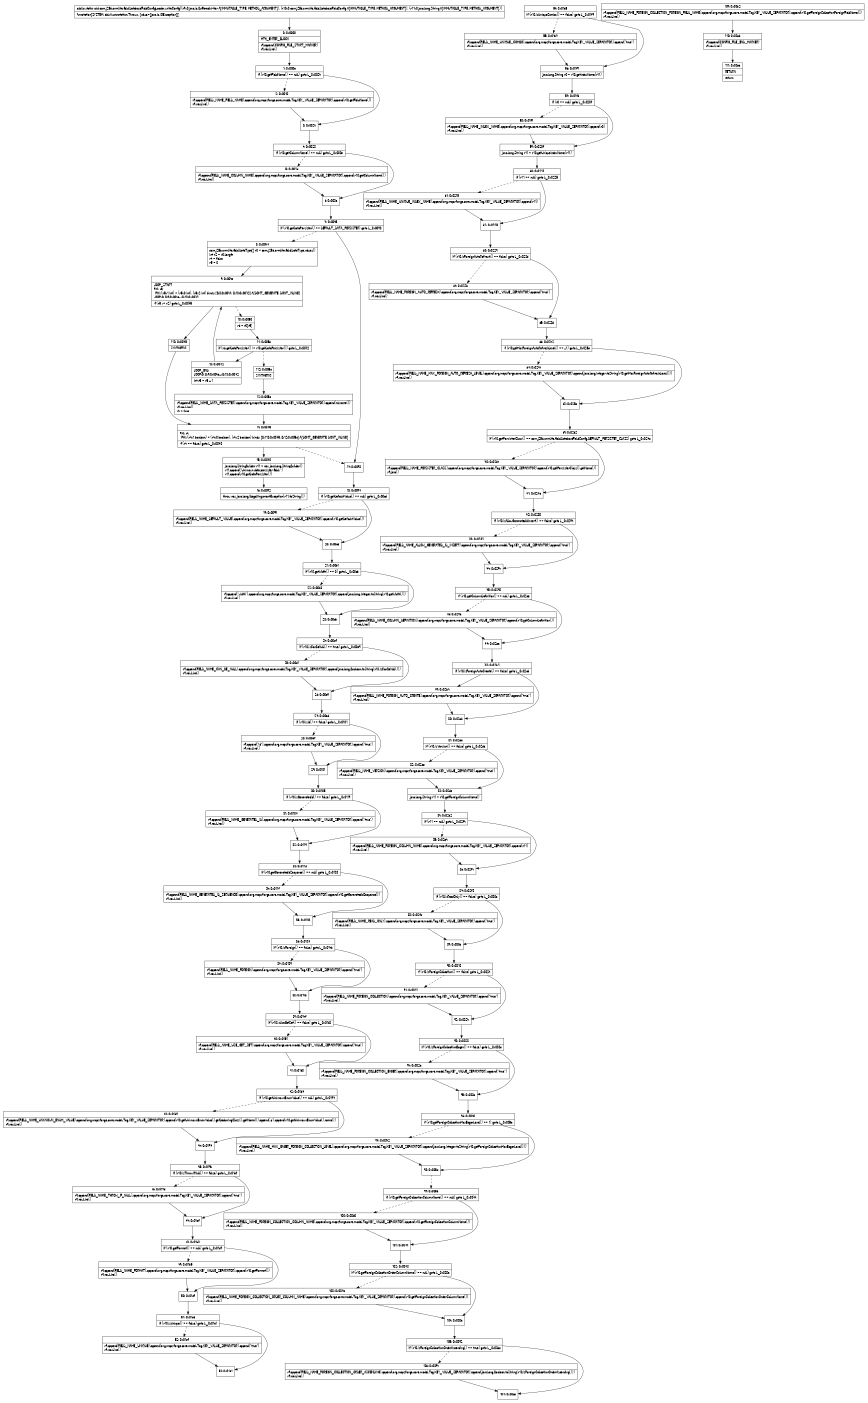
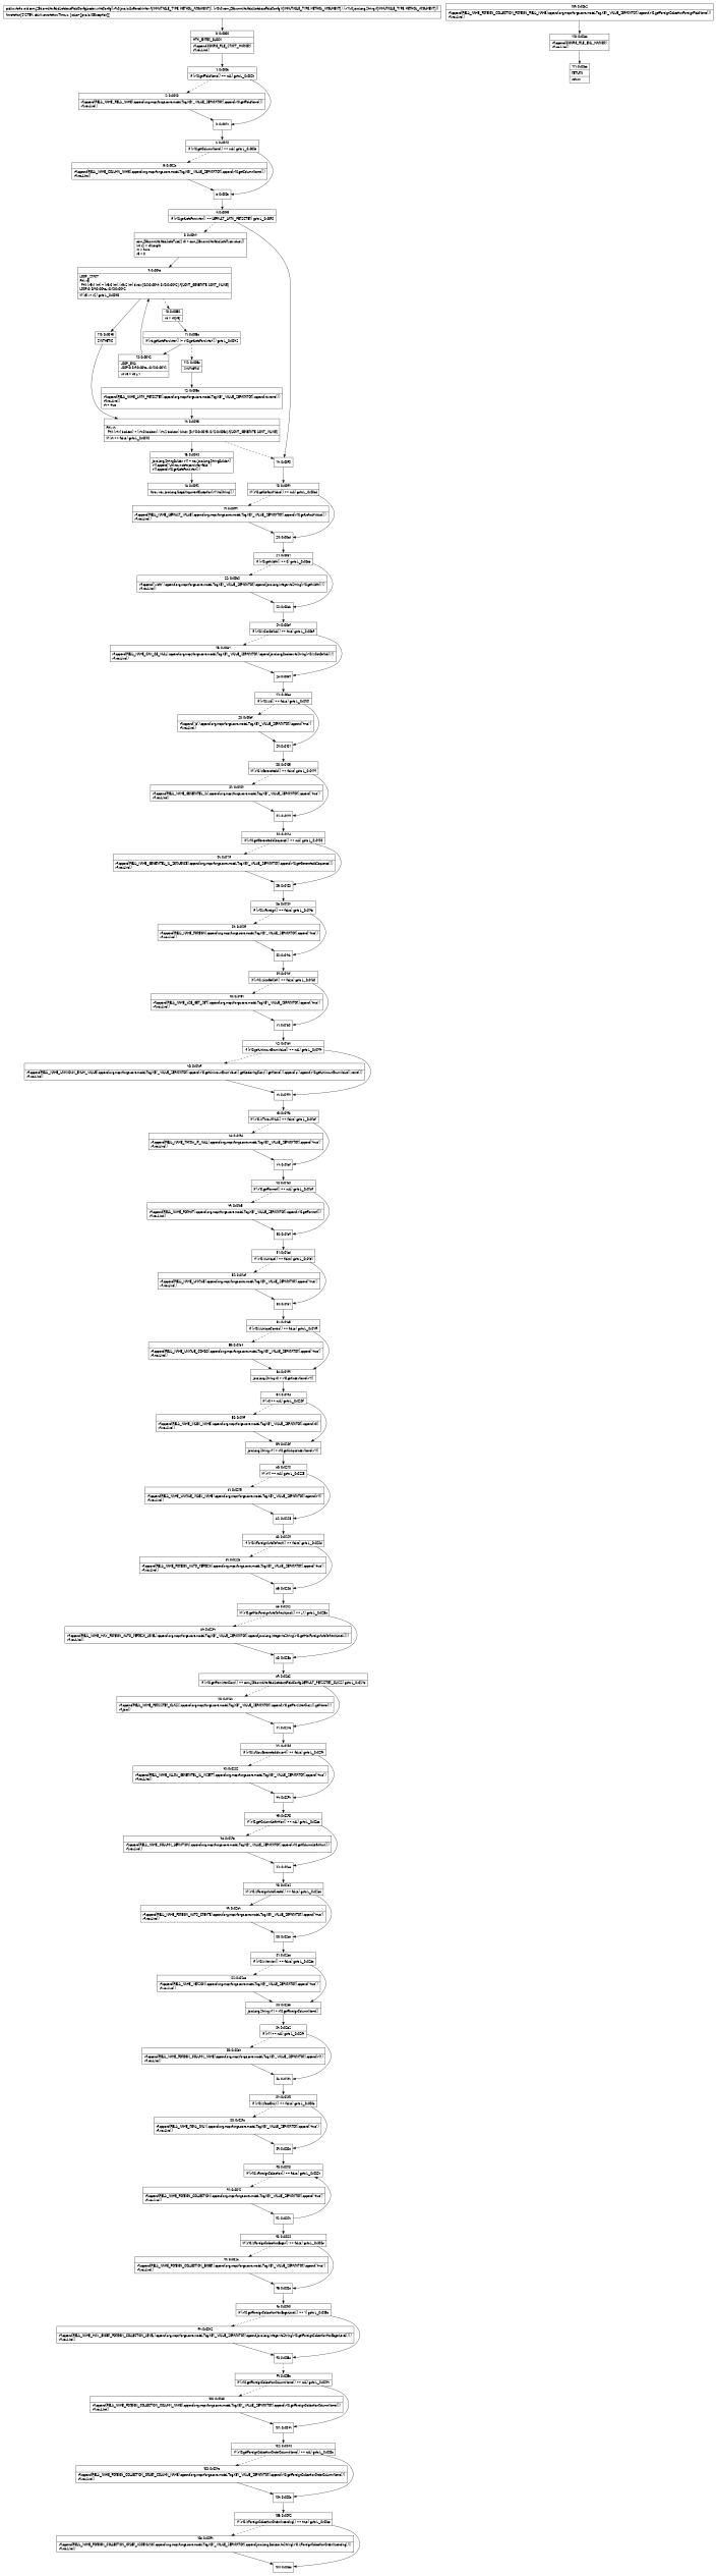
  digraph {
    fontname="Patrick Hand"
    node [fontname="Patrick Hand" shape=record]
    edge [fontname="Patrick Hand"]
    n1 [label="{0\:\ 0x0000|MTH_ENTER_BLOCK\l|r9.append(CONFIG_FILE_START_MARKER)\lr9.newLine()\l}"]
    n2 [label="{1\:\ 0x000e|if (r10.getFieldName() == null) goto L_0x0024\l}"]
    n3 [label="{2\:\ 0x0010|r9.append(FIELD_NAME_FIELD_NAME).append(org.mapsforge.core.model.Tag.KEY_VALUE_SEPARATOR).append(r10.getFieldName())\lr9.newLine()\l}"]
    n4 [label="{3\:\ 0x0024}"]
    n5 [label="{4\:\ 0x0028|if (r10.getColumnName() == null) goto L_0x003e\l}"]
    n6 [label="{5\:\ 0x002a|r9.append(FIELD_NAME_COLUMN_NAME).append(org.mapsforge.core.model.Tag.KEY_VALUE_SEPARATOR).append(r10.getColumnName())\lr9.newLine()\l}"]
    n7 [label="{6\:\ 0x003e}"]
    n8 [label="{7\:\ 0x0045|if (r10.getDataPersister() == DEFAULT_DATA_PERSISTER) goto L_0x0093\l}"]
    n9 [label="{8\:\ 0x0047|com.j256.ormlite.field.DataType[] r0 = com.j256.ormlite.field.DataType.values()\lint r2 = r0.length\lr4 = false\lr5 = 0\l}"]
    n10 [label="{17\:\ 0x0093}"]
    n11 [label="{9\:\ 0x004e|LOOP_START\lPHI: r5 \l  PHI: (r5v1 int) = (r5v0 int), (r5v2 int) binds: [B:8:0x0047, B:13:0x0072] A[DONT_GENERATE, DONT_INLINE]\lLOOP:0: B:9:0x004e\-\>B:13:0x0072\l|if (r5 \>= r2) goto L_0x0075\l}"]
    n12 [label="{18\:\ 0x0097|if (r10.getDefaultValue() == null) goto L_0x00ad\l}"]
    n13 [label="{10\:\ 0x0050|r6 = r0[r5]\l}"]
    n14 [label="{113\:\ 0x0075|SYNTHETIC\l}"]
    n15 [label="{11\:\ 0x005a|if (r6.getDataPersister() != r10.getDataPersister()) goto L_0x0072\l}"]
    n16 [label="{14\:\ 0x0075|PHI: r4 \l  PHI: (r4v1 boolean) = (r4v0 boolean), (r4v2 boolean) binds: [B:113:0x0075, B:12:0x005c] A[DONT_GENERATE, DONT_INLINE]\l|if (r4 == false) goto L_0x0078\l}"]
    n17 [label="{13\:\ 0x0072|LOOP_END\lLOOP:0: B:9:0x004e\-\>B:13:0x0072\l|int r5 = r5 + 1\l}"]
    n18 [label="{112\:\ 0x005c|SYNTHETIC\l}"]
    n19 [label="{12\:\ 0x005c|r9.append(FIELD_NAME_DATA_PERSISTER).append(org.mapsforge.core.model.Tag.KEY_VALUE_SEPARATOR).append(r6.name())\lr9.newLine()\lr4 = true\l}"]
    n20 [label="{15\:\ 0x0078|java.lang.StringBuilder r11 = new java.lang.StringBuilder()\lr11.append(\"Unknown data persister field: \")\lr11.append(r10.getDataPersister())\l}"]
    n21 [label="{16\:\ 0x0092|throw new java.lang.IllegalArgumentException(r11.toString())\l}"]
    n22 [label="{19\:\ 0x0099|r9.append(FIELD_NAME_DEFAULT_VALUE).append(org.mapsforge.core.model.Tag.KEY_VALUE_SEPARATOR).append(r10.getDefaultValue())\lr9.newLine()\l}"]
    n23 [label="{20\:\ 0x00ad}"]
    n24 [label="{21\:\ 0x00b1|if (r10.getWidth() == 0) goto L_0x00cb\l}"]
    n25 [label="{22\:\ 0x00b3|r9.append(\"width\").append(org.mapsforge.core.model.Tag.KEY_VALUE_SEPARATOR).append(java.lang.Integer.toString(r10.getWidth()))\lr9.newLine()\l}"]
    n26 [label="{23\:\ 0x00cb}"]
    n27 [label="{24\:\ 0x00cf|if (r10.isCanBeNull() == true) goto L_0x00e9\l}"]
    n28 [label="{25\:\ 0x00d1|r9.append(FIELD_NAME_CAN_BE_NULL).append(org.mapsforge.core.model.Tag.KEY_VALUE_SEPARATOR).append(java.lang.Boolean.toString(r10.isCanBeNull()))\lr9.newLine()\l}"]
    n29 [label="{26\:\ 0x00e9}"]
    n30 [label="{27\:\ 0x00ed|if (r10.isId() == false) goto L_0x0101\l}"]
    n31 [label="{28\:\ 0x00ef|r9.append(\"id\").append(org.mapsforge.core.model.Tag.KEY_VALUE_SEPARATOR).append(\"true\")\lr9.newLine()\l}"]
    n32 [label="{29\:\ 0x0101}"]
    n33 [label="{30\:\ 0x0105|if (r10.isGeneratedId() == false) goto L_0x0119\l}"]
    n34 [label="{31\:\ 0x0107|r9.append(FIELD_NAME_GENERATED_ID).append(org.mapsforge.core.model.Tag.KEY_VALUE_SEPARATOR).append(\"true\")\lr9.newLine()\l}"]
    n35 [label="{32\:\ 0x0119}"]
    n36 [label="{33\:\ 0x011d|if (r10.getGeneratedIdSequence() == null) goto L_0x0133\l}"]
    n37 [label="{34\:\ 0x011f|r9.append(FIELD_NAME_GENERATED_ID_SEQUENCE).append(org.mapsforge.core.model.Tag.KEY_VALUE_SEPARATOR).append(r10.getGeneratedIdSequence())\lr9.newLine()\l}"]
    n38 [label="{35\:\ 0x0133}"]
    n39 [label="{36\:\ 0x0137|if (r10.isForeign() == false) goto L_0x014b\l}"]
    n40 [label="{37\:\ 0x0139|r9.append(FIELD_NAME_FOREIGN).append(org.mapsforge.core.model.Tag.KEY_VALUE_SEPARATOR).append(\"true\")\lr9.newLine()\l}"]
    n41 [label="{38\:\ 0x014b}"]
    n42 [label="{39\:\ 0x014f|if (r10.isUseGetSet() == false) goto L_0x0163\l}"]
    n43 [label="{40\:\ 0x0151|r9.append(FIELD_NAME_USE_GET_SET).append(org.mapsforge.core.model.Tag.KEY_VALUE_SEPARATOR).append(\"true\")\lr9.newLine()\l}"]
    n44 [label="{41\:\ 0x0163}"]
    n45 [label="{42\:\ 0x0167|if (r10.getUnknownEnumValue() == null) goto L_0x0197\l}"]
    n46 [label="{43\:\ 0x0169|r9.append(FIELD_NAME_UNKNOWN_ENUM_VALUE).append(org.mapsforge.core.model.Tag.KEY_VALUE_SEPARATOR).append(r10.getUnknownEnumValue().getDeclaringClass().getName()).append('#').append(r10.getUnknownEnumValue().name())\lr9.newLine()\l}"]
    n47 [label="{44\:\ 0x0197}"]
    n48 [label="{45\:\ 0x019b|if (r10.isThrowIfNull() == false) goto L_0x01af\l}"]
    n49 [label="{46\:\ 0x019d|r9.append(FIELD_NAME_THROW_IF_NULL).append(org.mapsforge.core.model.Tag.KEY_VALUE_SEPARATOR).append(\"true\")\lr9.newLine()\l}"]
    n50 [label="{47\:\ 0x01af}"]
    n51 [label="{48\:\ 0x01b3|if (r10.getFormat() == null) goto L_0x01c9\l}"]
    n52 [label="{49\:\ 0x01b5|r9.append(FIELD_NAME_FORMAT).append(org.mapsforge.core.model.Tag.KEY_VALUE_SEPARATOR).append(r10.getFormat())\lr9.newLine()\l}"]
    n53 [label="{50\:\ 0x01c9}"]
    n54 [label="{51\:\ 0x01cd|if (r10.isUnique() == false) goto L_0x01e1\l}"]
    n55 [label="{52\:\ 0x01cf|r9.append(FIELD_NAME_UNIQUE).append(org.mapsforge.core.model.Tag.KEY_VALUE_SEPARATOR).append(\"true\")\lr9.newLine()\l}"]
    n56 [label="{53\:\ 0x01e1}"]
    n57 [label="{54\:\ 0x01e5|if (r10.isUniqueCombo() == false) goto L_0x01f9\l}"]
    n58 [label="{55\:\ 0x01e7|r9.append(FIELD_NAME_UNIQUE_COMBO).append(org.mapsforge.core.model.Tag.KEY_VALUE_SEPARATOR).append(\"true\")\lr9.newLine()\l}"]
    n59 [label="{56\:\ 0x01f9|java.lang.String r0 = r10.getIndexName(r11)\l}"]
    n60 [label="{57\:\ 0x01fd|if (r0 == null) goto L_0x020f\l}"]
    n61 [label="{58\:\ 0x01ff|r9.append(FIELD_NAME_INDEX_NAME).append(org.mapsforge.core.model.Tag.KEY_VALUE_SEPARATOR).append(r0)\lr9.newLine()\l}"]
    n62 [label="{59\:\ 0x020f|java.lang.String r11 = r10.getUniqueIndexName(r11)\l}"]
    n63 [label="{60\:\ 0x0213|if (r11 == null) goto L_0x0225\l}"]
    n64 [label="{61\:\ 0x0215|r9.append(FIELD_NAME_UNIQUE_INDEX_NAME).append(org.mapsforge.core.model.Tag.KEY_VALUE_SEPARATOR).append(r11)\lr9.newLine()\l}"]
    n65 [label="{62\:\ 0x0225}"]
    n66 [label="{63\:\ 0x0229|if (r10.isForeignAutoRefresh() == false) goto L_0x023d\l}"]
    n67 [label="{64\:\ 0x022b|r9.append(FIELD_NAME_FOREIGN_AUTO_REFRESH).append(org.mapsforge.core.model.Tag.KEY_VALUE_SEPARATOR).append(\"true\")\lr9.newLine()\l}"]
    n68 [label="{65\:\ 0x023d}"]
    n69 [label="{66\:\ 0x0242|if (r10.getMaxForeignAutoRefreshLevel() == \-1) goto L_0x025c\l}"]
    n70 [label="{67\:\ 0x0244|r9.append(FIELD_NAME_MAX_FOREIGN_AUTO_REFRESH_LEVEL).append(org.mapsforge.core.model.Tag.KEY_VALUE_SEPARATOR).append(java.lang.Integer.toString(r10.getMaxForeignAutoRefreshLevel()))\lr9.newLine()\l}"]
    n71 [label="{68\:\ 0x025c}"]
    n72 [label="{69\:\ 0x0262|if (r10.getPersisterClass() == com.j256.ormlite.field.DatabaseFieldConfig.DEFAULT_PERSISTER_CLASS) goto L_0x027c\l}"]
    n73 [label="{70\:\ 0x0264|r9.append(FIELD_NAME_PERSISTER_CLASS).append(org.mapsforge.core.model.Tag.KEY_VALUE_SEPARATOR).append(r10.getPersisterClass().getName())\lr9.java()\l}"]
    n74 [label="{71\:\ 0x027c}"]
    n75 [label="{72\:\ 0x0280|if (r10.isAllowGeneratedIdInsert() == false) goto L_0x0294\l}"]
    n76 [label="{73\:\ 0x0282|r9.append(FIELD_NAME_ALLOW_GENERATED_ID_INSERT).append(org.mapsforge.core.model.Tag.KEY_VALUE_SEPARATOR).append(\"true\")\lr9.newLine()\l}"]
    n77 [label="{74\:\ 0x0294}"]
    n78 [label="{75\:\ 0x0298|if (r10.getColumnDefinition() == null) goto L_0x02ae\l}"]
    n79 [label="{76\:\ 0x029a|r9.append(FIELD_NAME_COLUMN_DEFINITION).append(org.mapsforge.core.model.Tag.KEY_VALUE_SEPARATOR).append(r10.getColumnDefinition())\lr9.newLine()\l}"]
    n80 [label="{77\:\ 0x02ae}"]
    n81 [label="{78\:\ 0x02b2|if (r10.isForeignAutoCreate() == false) goto L_0x02c6\l}"]
    n82 [label="{79\:\ 0x02b4|r9.append(FIELD_NAME_FOREIGN_AUTO_CREATE).append(org.mapsforge.core.model.Tag.KEY_VALUE_SEPARATOR).append(\"true\")\lr9.newLine()\l}"]
    n83 [label="{80\:\ 0x02c6}"]
    n84 [label="{81\:\ 0x02ca|if (r10.isVersion() == false) goto L_0x02de\l}"]
    n85 [label="{82\:\ 0x02cc|r9.append(FIELD_NAME_VERSION).append(org.mapsforge.core.model.Tag.KEY_VALUE_SEPARATOR).append(\"true\")\lr9.newLine()\l}"]
    n86 [label="{83\:\ 0x02de|java.lang.String r11 = r10.getForeignColumnName()\l}"]
    n87 [label="{84\:\ 0x02e2|if (r11 == null) goto L_0x02f4\l}"]
    n88 [label="{85\:\ 0x02e4|r9.append(FIELD_NAME_FOREIGN_COLUMN_NAME).append(org.mapsforge.core.model.Tag.KEY_VALUE_SEPARATOR).append(r11)\lr9.newLine()\l}"]
    n89 [label="{86\:\ 0x02f4}"]
    n90 [label="{87\:\ 0x02f8|if (r10.isReadOnly() == false) goto L_0x030c\l}"]
    n91 [label="{88\:\ 0x02fa|r9.append(FIELD_NAME_READ_ONLY).append(org.mapsforge.core.model.Tag.KEY_VALUE_SEPARATOR).append(\"true\")\lr9.newLine()\l}"]
    n92 [label="{89\:\ 0x030c}"]
    n93 [label="{90\:\ 0x0310|if (r10.isForeignCollection() == false) goto L_0x0324\l}"]
    n94 [label="{91\:\ 0x0312|r9.append(FIELD_NAME_FOREIGN_COLLECTION).append(org.mapsforge.core.model.Tag.KEY_VALUE_SEPARATOR).append(\"true\")\lr9.newLine()\l}"]
    n95 [label="{92\:\ 0x0324}"]
    n96 [label="{93\:\ 0x0328|if (r10.isForeignCollectionEager() == false) goto L_0x033c\l}"]
    n97 [label="{94\:\ 0x032a|r9.append(FIELD_NAME_FOREIGN_COLLECTION_EAGER).append(org.mapsforge.core.model.Tag.KEY_VALUE_SEPARATOR).append(\"true\")\lr9.newLine()\l}"]
    n98 [label="{95\:\ 0x033c}"]
    n99 [label="{96\:\ 0x0340|if (r10.getForeignCollectionMaxEagerLevel() == 1) goto L_0x035a\l}"]
    n100 [label="{97\:\ 0x0342|r9.append(FIELD_NAME_MAX_EAGER_FOREIGN_COLLECTION_LEVEL).append(org.mapsforge.core.model.Tag.KEY_VALUE_SEPARATOR).append(java.lang.Integer.toString(r10.getForeignCollectionMaxEagerLevel()))\lr9.newLine()\l}"]
    n101 [label="{98\:\ 0x035a}"]
    n102 [label="{99\:\ 0x035e|if (r10.getForeignCollectionColumnName() == null) goto L_0x0374\l}"]
    n103 [label="{100\:\ 0x0360|r9.append(FIELD_NAME_FOREIGN_COLLECTION_COLUMN_NAME).append(org.mapsforge.core.model.Tag.KEY_VALUE_SEPARATOR).append(r10.getForeignCollectionColumnName())\lr9.newLine()\l}"]
    n104 [label="{101\:\ 0x0374}"]
    n105 [label="{102\:\ 0x0378|if (r10.getForeignCollectionOrderColumnName() == null) goto L_0x038e\l}"]
    n106 [label="{103\:\ 0x037a|r9.append(FIELD_NAME_FOREIGN_COLLECTION_ORDER_COLUMN_NAME).append(org.mapsforge.core.model.Tag.KEY_VALUE_SEPARATOR).append(r10.getForeignCollectionOrderColumnName())\lr9.newLine()\l}"]
    n107 [label="{104\:\ 0x038e}"]
    n108 [label="{105\:\ 0x0392|if (r10.isForeignCollectionOrderAscending() == true) goto L_0x03ac\l}"]
    n109 [label="{106\:\ 0x0394|r9.append(FIELD_NAME_FOREIGN_COLLECTION_ORDER_ASCENDING).append(org.mapsforge.core.model.Tag.KEY_VALUE_SEPARATOR).append(java.lang.Boolean.toString(r10.isForeignCollectionOrderAscending()))\lr9.newLine()\l}"]
    n110 [label="{107\:\ 0x03ac}"]
    n111 [label="{109\:\ 0x03b2|r9.append(FIELD_NAME_FOREIGN_COLLECTION_FOREIGN_FIELD_NAME).append(org.mapsforge.core.model.Tag.KEY_VALUE_SEPARATOR).append(r10.getForeignCollectionForeignFieldName())\lr9.newLine()\l}"]
    n112 [label="{110\:\ 0x03c6|r9.append(CONFIG_FILE_END_MARKER)\lr9.newLine()\l}"]
    n113 [label="{111\:\ 0x03ce|RETURN\l|return\l}"]
    n114 [label="{public static void com.j256.ormlite.field.DatabaseFieldConfigLoader.writeConfig((r9v0 java.io.BufferedWriter A[IMMUTABLE_TYPE, METHOD_ARGUMENT]), (r10v0 com.j256.ormlite.field.DatabaseFieldConfig A[IMMUTABLE_TYPE, METHOD_ARGUMENT]), (r11v0 java.lang.String A[IMMUTABLE_TYPE, METHOD_ARGUMENT]))  | Annotation[SYSTEM, dalvik.annotation.Throws, \{value=[java.io.IOException]\}]\l}"]
    n1 -> n2
    n2 -> n3 [style=dashed]
    n2 -> n4
    n3 -> n4
    n4 -> n5
    n5 -> n6 [style=dashed]
    n5 -> n7
    n6 -> n7
    n7 -> n8
    n8 -> n9 [style=dashed]
    n8 -> n10
    n9 -> n11
    n10 -> n12
    n11 -> n13 [style=dashed]
    n11 -> n14
    n12 -> n22 [style=dashed]
    n12 -> n23
    n13 -> n15
    n14 -> n16
    n15 -> n17
    n15 -> n18 [style=dashed]
    n16 -> n10 [style=dashed]
    n16 -> n20
    n17 -> n11
    n18 -> n19
    n19 -> n16
    n20 -> n21
    n22 -> n23
    n23 -> n24
    n24 -> n25 [style=dashed]
    n24 -> n26
    n25 -> n26
    n26 -> n27
    n27 -> n28 [style=dashed]
    n27 -> n29
    n28 -> n29
    n29 -> n30
    n30 -> n31 [style=dashed]
    n30 -> n32
    n31 -> n32
    n32 -> n33
    n33 -> n34 [style=dashed]
    n33 -> n35
    n34 -> n35
    n35 -> n36
    n36 -> n37 [style=dashed]
    n36 -> n38
    n37 -> n38
    n38 -> n39
    n39 -> n40 [style=dashed]
    n39 -> n41
    n40 -> n41
    n41 -> n42
    n42 -> n43 [style=dashed]
    n42 -> n44
    n43 -> n44
    n44 -> n45
    n45 -> n46 [style=dashed]
    n45 -> n47
    n46 -> n47
    n47 -> n48
    n48 -> n49 [style=dashed]
    n48 -> n50
    n49 -> n50
    n50 -> n51
    n51 -> n52 [style=dashed]
    n51 -> n53
    n52 -> n53
    n53 -> n54
    n54 -> n55 [style=dashed]
    n54 -> n56
    n55 -> n56
+   n56 -> n57
    n57 -> n58 [style=dashed]
    n57 -> n59
    n58 -> n59
    n59 -> n60
    n60 -> n61 [style=dashed]
    n60 -> n62
    n61 -> n62
    n62 -> n63
    n63 -> n64 [style=dashed]
    n63 -> n65
    n64 -> n65
    n65 -> n66
    n66 -> n67 [style=dashed]
    n66 -> n68
    n67 -> n68
    n68 -> n69
    n69 -> n70 [style=dashed]
    n69 -> n71
    n70 -> n71
    n71 -> n72
    n72 -> n73 [style=dashed]
    n72 -> n74
    n73 -> n74
    n74 -> n75
    n75 -> n76 [style=dashed]
    n75 -> n77
    n76 -> n77
    n77 -> n78
    n78 -> n79 [style=dashed]
    n78 -> n80
    n79 -> n80
    n80 -> n81
    n81 -> n82 [style=solid]
    n81 -> n83
    n82 -> n83
    n83 -> n84
    n84 -> n85 [style=dashed]
    n84 -> n86
    n85 -> n86
    n86 -> n87
    n87 -> n88 [style=dashed]
    n87 -> n89
    n88 -> n89
    n89 -> n90
    n90 -> n91 [style=dashed]
    n90 -> n92
    n91 -> n92
    n92 -> n93
    n93 -> n94 [style=dashed]
-   n93 -> n95
+   n95 -> n93
    n94 -> n95
    n95 -> n96
    n96 -> n97 [style=dashed]
    n96 -> n98
    n97 -> n98
    n98 -> n99
    n99 -> n100 [style=dashed]
    n99 -> n101
    n100 -> n101
    n101 -> n102 [style=dashed]
    n102 -> n103 [style=dashed]
    n102 -> n104
    n103 -> n104
    n104 -> n105
    n105 -> n106 [style=dashed]
    n105 -> n107
    n106 -> n107
    n107 -> n108
    n108 -> n109 [style=dashed]
    n108 -> n110
    n109 -> n110
    n111 -> n112
    n112 -> n113
    n114 -> n1
  }
